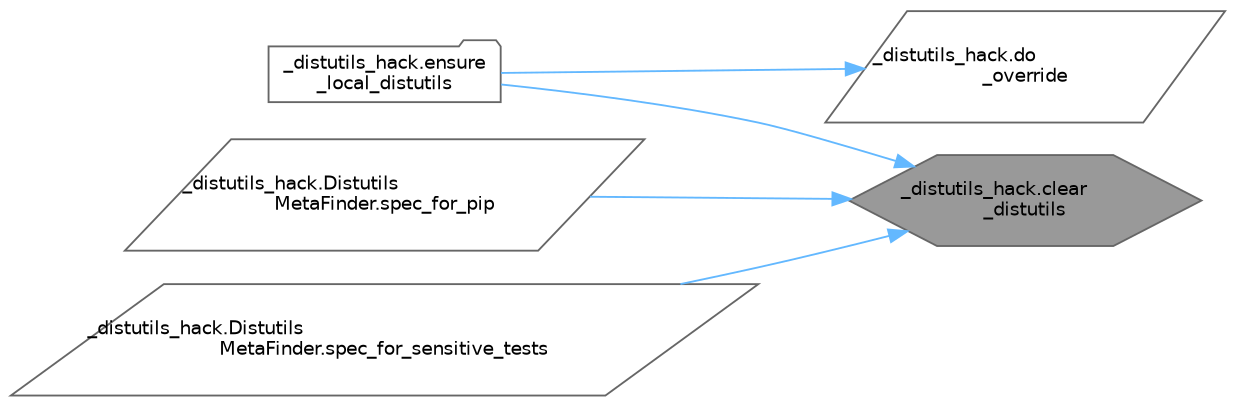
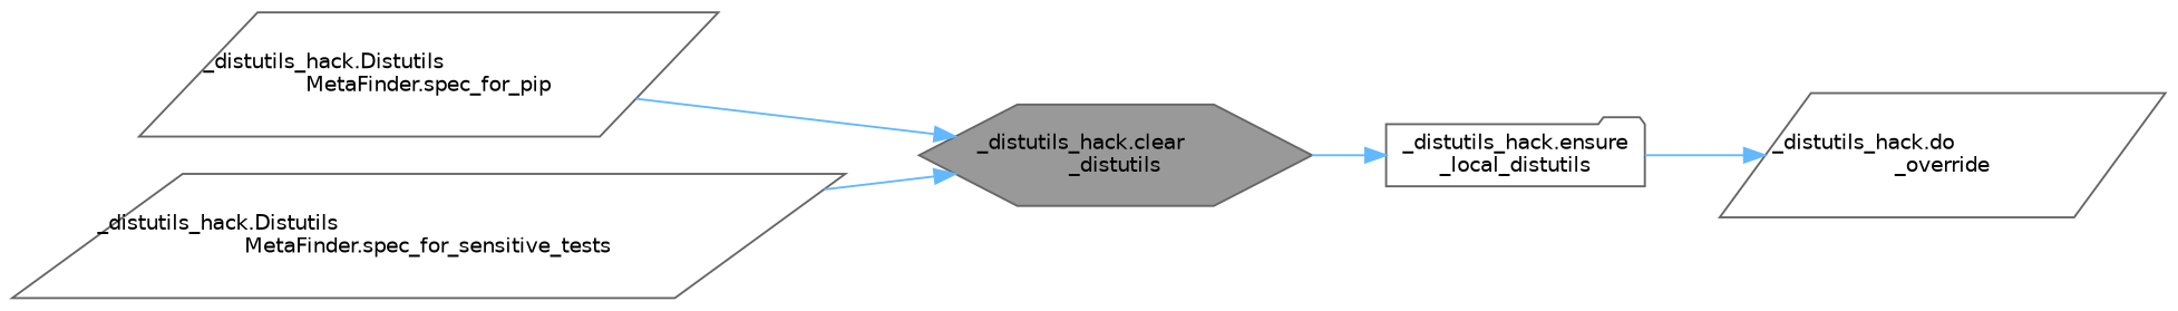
  digraph {
    rankdir=RL
    node [color=grey40 fillcolor=white fontname=Helvetica fontsize=10 shape=parallelogram style=filled]
    edge [color=steelblue1 dir=back fontname=Helvetica fontsize=10 labelfontname=Helvetica labelfontsize=10 style=solid]
    n1 [color=gray40 fillcolor=grey60 fontcolor=black height=0.2 label="_distutils_hack.clear\l_distutils" shape=hexagon width=0.4]
    n2 [height=0.2 label="_distutils_hack.ensure\l_local_distutils" shape=folder width=0.4]
    n3 [height=0.2 label="_distutils_hack.Distutils\lMetaFinder.spec_for_pip" width=0.4]
    n4 [height=0.2 label="_distutils_hack.Distutils\lMetaFinder.spec_for_sensitive_tests" width=0.4]
    n5 [height=0.2 label="_distutils_hack.do\l_override" width=0.4]
-   n1 -> n2
+   n2 -> n1
    n1 -> n3
    n1 -> n4
    n5 -> n2
  }
